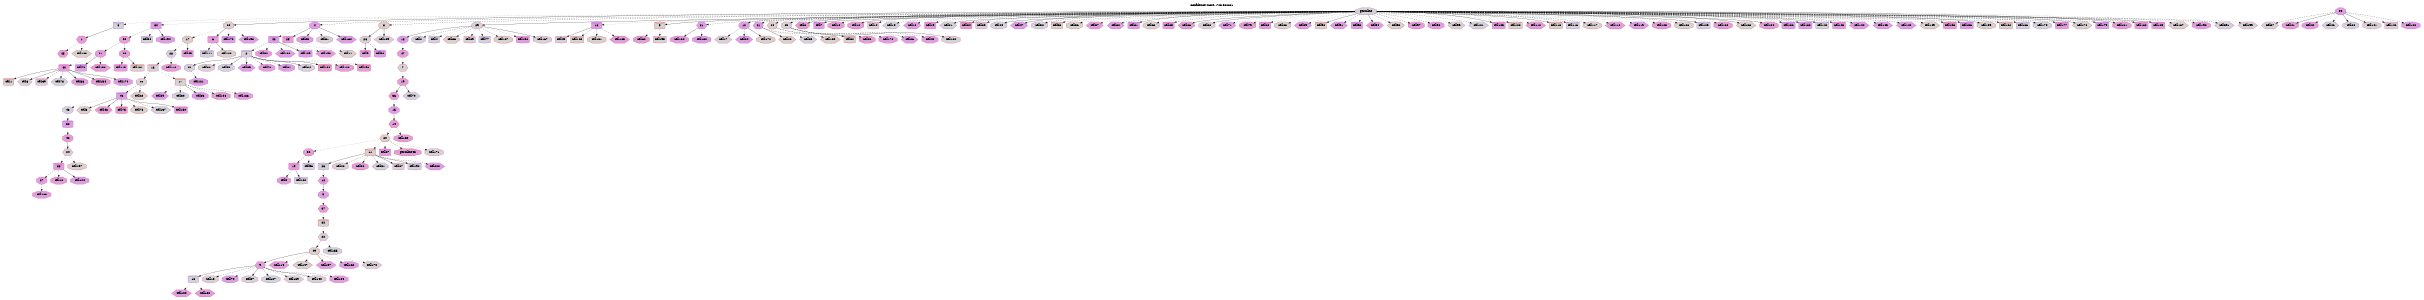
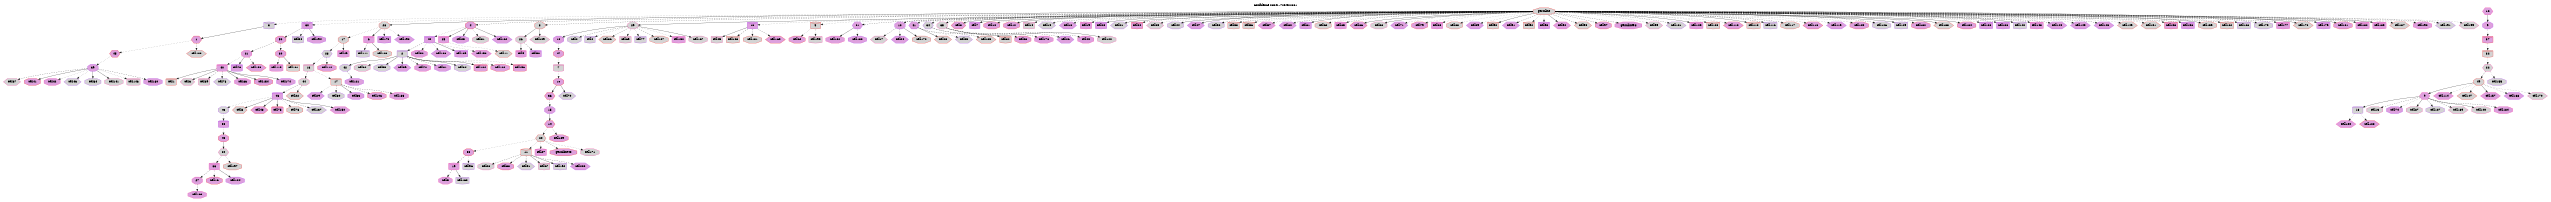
  digraph {
    label="Confidence score: -725.902881"
    labelloc=t
    node [color=purple fillcolor=plum shape=octagon style=filled]
    edge [style=dotted]
    n1 [color=red label=45 shape=hexagon]
    n2 [label=39]
    cell37 [color=deeppink fillcolor=lightgrey shape=hexagon]
    cell41 [color=red]
    cell42 [color=deeppink]
    cell46 [fillcolor=lightgrey shape=hexagon]
    cell64 [fillcolor=lightgrey]
    cell141 [color=deeppink fillcolor=lightgrey]
    cell146 [color=deeppink fillcolor=lightgrey shape=cylinder]
    cell180
    n11 [color=red label=1 shape=hexagon]
    cell183 [color=red fillcolor=lightgrey shape=hexagon]
    n13 [fillcolor=lightgrey label=3 shape=cylinder]
    n14 [color=deeppink label=21]
    n15 [color=deeppink label=40 shape=cylinder]
    cell73 [shape=cylinder]
    cell158 [color=red shape=hexagon]
    cell1 [color=red fillcolor=lightgrey shape=cylinder]
    cell6 [color=deeppink fillcolor=lightgrey shape=hexagon]
    cell39 [color=deeppink fillcolor=lightgrey shape=cylinder]
    cell78 [fillcolor=lightgrey shape=hexagon]
    cell86 [color=deeppink]
    cell154 [color=red]
    cell174
    n25 [color=red label=50]
    n26 [color=red label=30]
    cell115 [color=deeppink shape=cylinder]
    cell161 [color=red fillcolor=lightgrey shape=cylinder]
    n29 [label=30 shape=cylinder]
    cell54 [fillcolor=lightgrey shape=cylinder]
    cell194
    n32 [color=deeppink label=33 shape=cylinder]
    n33 [color=deeppink label=27]
    cell16 [color=red]
    cell124
    cell163 [color=deeppink]
    n37 [color=deeppink fillcolor=lightgrey label=24 shape=hexagon]
    cell197 [color=red fillcolor=lightgrey]
    n39 [color=red label=48]
    n40 [label=38 shape=cylinder]
    n41 [fillcolor=lightgrey label=43]
    n42 [label=46 shape=cylinder]
    cell8 [color=red fillcolor=lightgrey shape=hexagon]
    cell48 [color=red shape=hexagon]
    cell75 [color=red shape=cylinder]
    cell76 [color=red fillcolor=lightgrey]
    cell137 [fillcolor=lightgrey shape=hexagon]
-   cell150 [color=deeppink shape=cylinder]
+   cell150 [color=deeppink shape=hexagon]
    n49 [color=deeppink fillcolor=lightgrey label=44]
    cell22 [color=red fillcolor=lightgrey shape=hexagon]
    n51 [color=deeppink fillcolor=lightgrey label=13 shape=cylinder]
    n52 [color=red fillcolor=lightgrey label=17 shape=cylinder]
    cell29 [shape=hexagon]
    cell30 [fillcolor=lightgrey]
    cell33
    cell106 [color=red]
    cell186 [color=deeppink]
    n58 [fillcolor=lightgrey label=28 shape=hexagon]
    cell112 [color=red]
    n60 [color=red fillcolor=lightgrey label=17]
    cell49 [color=deeppink shape=cylinder]
    n62 [color=red fillcolor=lightgrey label=28]
    n63 [color=deeppink label=6 shape=cylinder]
    cell173 [shape=cylinder]
    cell198 [shape=hexagon]
    cell111 [fillcolor=lightgrey shape=cylinder]
    cell123 [color=red fillcolor=lightgrey]
    n68 [fillcolor=lightgrey label=2 shape=cylinder]
    n69 [fillcolor=lightgrey label=42]
    cell32 [color=deeppink fillcolor=lightgrey]
    cell55 [fillcolor=lightgrey]
    cell59 [shape=hexagon]
    cell72 [color=deeppink]
    cell81
    cell84 [fillcolor=lightgrey]
    cell104 [color=red shape=cylinder]
    cell122 [color=red]
    cell196 [color=red shape=cylinder]
    cell121
    n80 [label=42 shape=cylinder]
    cell52 [color=deeppink]
    cell188 [shape=hexagon]
    cell189 [shape=cylinder]
    cell193 [color=deeppink shape=hexagon]
-   n85 [label=4]
+   n85 [color=red label=4]
    n86 [color=deeppink label=25 shape=cylinder]
    cell25
    cell31 [color=deeppink fillcolor=lightgrey]
    cell164 [shape=hexagon]
    cell11 [color=red fillcolor=lightgrey shape=hexagon]
    n91 [color=red fillcolor=lightgrey label=8]
    n92 [color=deeppink fillcolor=lightgrey label=26]
    cell109 [color=deeppink fillcolor=lightgrey shape=hexagon]
    cell9 [color=deeppink shape=cylinder]
    cell58 [shape=cylinder]
    n96 [color=red label=36]
    n97 [color=deeppink label=19 shape=cylinder]
    cell96 [fillcolor=lightgrey shape=cylinder]
    cell5 [color=deeppink]
    cell160 [fillcolor=lightgrey shape=cylinder]
    n101 [color=deeppink label=9 shape=hexagon]
    n102 [fillcolor=lightgrey label=18 shape=cylinder]
    cell13 [color=deeppink fillcolor=lightgrey]
    cell74
    cell87 [color=deeppink fillcolor=lightgrey]
    cell127 [fillcolor=lightgrey]
    cell139 [color=deeppink fillcolor=lightgrey shape=hexagon]
    cell140 [color=deeppink fillcolor=lightgrey]
    cell184 [color=deeppink]
    cell100 [color=deeppink shape=hexagon]
    cell128 [color=red shape=hexagon]
    n112 [color=red fillcolor=lightgrey label=49]
    cell114 [color=deeppink shape=hexagon]
    cell147 [color=red fillcolor=lightgrey shape=hexagon]
    cell157 [color=deeppink shape=hexagon]
-   cell168
+   cell168 [shape=hexagon]
    cell170 [color=deeppink fillcolor=lightgrey shape=hexagon]
    n118 [color=deeppink fillcolor=lightgrey label=22 shape=hexagon]
    cell155 [fillcolor=lightgrey]
    n120 [color=red fillcolor=lightgrey label=32 shape=cylinder]
-   n121 [color=red label=37 shape=hexagon]
+   n121 [color=red label=37 shape=cylinder]
    n122 [label=9]
    n123 [color=deeppink label=12 shape=hexagon]
-   n124 [fillcolor=lightgrey label=23 shape=cylinder]
    n125 [color=red fillcolor=lightgrey label=11 shape=cylinder]
    cell28 [color=deeppink fillcolor=lightgrey]
    cell38 [color=red]
    cell51 [fillcolor=lightgrey shape=hexagon]
    cell67 [color=deeppink fillcolor=lightgrey shape=cylinder]
    cell192 [fillcolor=lightgrey shape=cylinder]
    cell200 [shape=hexagon]
    n132 [color=red fillcolor=lightgrey label=20 shape=hexagon]
    cell27 [color=deeppink shape=cylinder]
    n134 [color=red label=germline43]
    cell171 [color=deeppink fillcolor=lightgrey]
    n136 [color=red label=14 shape=hexagon]
    cell169 [color=red]
    n138 [label=15]
    n139 [color=red label=36 shape=hexagon]
    n140 [color=red label=19]
    cell70 [fillcolor=lightgrey shape=hexagon]
-   n142 [color=deeppink fillcolor=lightgrey label=7 shape=hexagon]
+   n142 [color=deeppink fillcolor=lightgrey label=7 shape=cylinder]
    n143 [color=red label=47]
    n144 [label=18]
    n145 [color=deeppink fillcolor=lightgrey label=29]
    cell2 [fillcolor=lightgrey]
    cell4 [fillcolor=lightgrey shape=cylinder]
    cell36 [color=red fillcolor=lightgrey shape=hexagon]
    cell69 [color=deeppink fillcolor=lightgrey shape=cylinder]
    cell77 [fillcolor=lightgrey shape=cylinder]
    cell107 [color=red fillcolor=lightgrey]
    cell152 [color=deeppink shape=cylinder]
    cell167 [color=deeppink fillcolor=lightgrey]
-   n154 [fillcolor=lightgrey label=germline]
+   n154 [color=red fillcolor=lightgrey label=germline]
    n155 [label=16 shape=cylinder]
    n156 [color=red fillcolor=lightgrey label=5 shape=cylinder]
    n157 [label=31 shape=hexagon]
    n158 [label=10]
    n159 [label=41 shape=hexagon]
-   n160 [color=red fillcolor=lightgrey label=34 shape=hexagon]
+   n160 [fillcolor=lightgrey label=34 shape=hexagon]
    n161 [color=deeppink fillcolor=lightgrey label=35]
    cell3 [color=red shape=hexagon]
    cell7 [shape=cylinder]
    cell10 [color=red]
    cell12 [color=red]
    cell14 [color=deeppink fillcolor=lightgrey shape=cylinder]
    cell15 [fillcolor=lightgrey shape=hexagon]
    cell18 [shape=hexagon]
    cell19 [color=deeppink shape=cylinder]
+   cell20 [shape=cylinder]
    cell21 [fillcolor=lightgrey shape=hexagon]
    cell34 [color=red shape=cylinder]
-   cell35 [color=deeppink fillcolor=lightgrey shape=cylinder]
+   cell35 [color=deeppink fillcolor=lightgrey shape=hexagon]
    cell44 [fillcolor=lightgrey]
    cell47 [shape=hexagon]
    cell50 [fillcolor=lightgrey]
    cell53 [color=red fillcolor=lightgrey shape=cylinder]
-   cell56 [color=red fillcolor=lightgrey]
+   cell56 [color=red fillcolor=lightgrey shape=cylinder]
    cell57 [color=deeppink shape=hexagon]
    cell60 [shape=hexagon]
    cell61 [shape=cylinder]
    cell63 [color=red fillcolor=lightgrey]
    cell65 [color=deeppink shape=cylinder]
    cell66 [color=red shape=hexagon]
    cell68 [color=deeppink fillcolor=lightgrey]
    cell71 [shape=hexagon]
    cell79 [color=red]
    cell80 [color=deeppink shape=cylinder]
    cell88 [color=red fillcolor=lightgrey]
    cell89 [shape=hexagon]
    cell90 [color=red fillcolor=lightgrey shape=cylinder]
    cell91 [shape=hexagon]
+   cell92 [color=red fillcolor=lightgrey shape=cylinder]
    cell93 [shape=cylinder]
    cell94 [color=deeppink shape=hexagon]
    cell95 [color=red fillcolor=lightgrey shape=hexagon]
    cell97 [color=red]
-   cell98 [color=deeppink]
+   cell98 [color=deeppink label=germline98]
    cell99 [color=deeppink fillcolor=lightgrey shape=hexagon]
    cell101 [fillcolor=lightgrey shape=hexagon]
    cell105 [color=deeppink shape=cylinder]
    cell108 [color=red fillcolor=lightgrey shape=cylinder]
    cell110 [color=red shape=hexagon]
    cell113 [color=red fillcolor=lightgrey shape=cylinder]
    cell116 [fillcolor=lightgrey shape=cylinder]
    cell117 [color=red fillcolor=lightgrey]
    cell118 [color=red shape=hexagon]
    cell119 [shape=hexagon]
    cell125 [color=red]
-   cell126 [color=red fillcolor=lightgrey]
+   cell126 [fillcolor=lightgrey]
    cell129 [fillcolor=lightgrey shape=cylinder]
    cell132 [color=red]
    cell133 [color=red fillcolor=lightgrey shape=hexagon]
    cell134 [color=red]
    cell136 [shape=cylinder]
    cell138 [shape=cylinder]
    cell142 [fillcolor=lightgrey shape=cylinder]
    cell143 [color=deeppink shape=cylinder]
    cell144 [shape=hexagon]
    cell145 [shape=hexagon]
    cell148 [shape=hexagon]
    cell149 [color=red fillcolor=lightgrey shape=hexagon]
+   cell151 [color=red fillcolor=lightgrey shape=hexagon]
    cell153 [color=red shape=cylinder]
    cell156 [shape=cylinder]
    cell159 [color=red fillcolor=lightgrey]
    cell162 [color=red fillcolor=lightgrey shape=cylinder]
    cell166 [fillcolor=lightgrey shape=cylinder]
    cell175 [fillcolor=lightgrey]
    cell177 [color=deeppink shape=cylinder]
    cell178 [color=red fillcolor=lightgrey shape=hexagon]
    cell179 [shape=cylinder]
    cell181 [color=red]
    cell182 [color=deeppink shape=cylinder]
    cell185 [color=deeppink shape=cylinder]
    cell187 [color=red fillcolor=lightgrey shape=hexagon]
    cell190 [color=deeppink]
-   cell191 [fillcolor=lightgrey shape=hexagon label=cell591]
+   cell191 [fillcolor=lightgrey shape=hexagon]
    cell199 [color=deeppink fillcolor=lightgrey shape=hexagon]
    cell45 [color=deeppink fillcolor=lightgrey shape=cylinder]
    cell103 [color=red fillcolor=lightgrey shape=cylinder]
    cell131 [color=red fillcolor=lightgrey]
    cell165 [color=red shape=hexagon]
    cell62 [color=red]
    cell195 [color=deeppink fillcolor=lightgrey shape=cylinder]
    cell102 [color=deeppink]
    cell130
    cell17 [color=deeppink fillcolor=lightgrey shape=hexagon]
    cell24 [shape=hexagon]
    cell172 [color=red fillcolor=lightgrey]
    cell23 [color=red fillcolor=lightgrey shape=hexagon]
    cell85 [fillcolor=lightgrey shape=hexagon]
    cell135 [color=red fillcolor=lightgrey shape=hexagon]
    cell82 [color=red fillcolor=lightgrey shape=cylinder]
    cell83 [color=red]
    cell176 [color=deeppink]
    cell26 [shape=hexagon]
    cell40 [color=deeppink]
    cell120 [color=deeppink fillcolor=lightgrey]
+   n1 -> n2
    n2 -> cell37 [style=dashed]
    n2 -> cell41 [style=solid]
    n2 -> cell42
    n2 -> cell46
    n2 -> cell64 [style=solid]
    n2 -> cell141 [style=solid]
    n2 -> cell146
    n2 -> cell180 [style=dashed]
    n11 -> n1
    n11 -> cell183 [style=dashed]
    n13 -> n11 [style=solid]
    n14 -> n15
    n14 -> cell73 [style=solid]
    n14 -> cell158 [style=dashed]
    n15 -> cell1 [style=solid]
    n15 -> cell6 [style=solid]
    n15 -> cell39 [style=dashed]
    n15 -> cell78 [style=dashed]
    n15 -> cell86 [style=solid]
    n15 -> cell154 [style=solid]
    n15 -> cell174 [style=solid]
    n25 -> n14 [style=dashed]
    n25 -> n26 [style=dashed]
    n26 -> cell115 [style=dashed]
    n26 -> cell161 [style=solid]
    n29 -> n25 [style=dashed]
    n29 -> cell54
    n29 -> cell194 [style=solid]
    n32 -> n33 [style=dashed]
    n32 -> cell16
    n32 -> cell124 [style=solid]
    n33 -> cell163 [style=dashed]
    n37 -> n32
    n37 -> cell197
    n39 -> n37 [style=solid]
    n40 -> n39
    n41 -> n40
    n42 -> n41
    n42 -> cell8 [style=solid]
    n42 -> cell48 [style=solid]
    n42 -> cell75 [style=solid]
    n42 -> cell76
    n42 -> cell137 [style=dashed]
    n42 -> cell150 [style=solid]
    n49 -> n42 [style=dashed]
    n49 -> cell22 [style=dashed]
    n51 -> n49 [style=dashed]
    n51 -> n52
    n52 -> cell29
    n52 -> cell30 [style=dashed]
    n52 -> cell33 [style=solid]
    n52 -> cell106 [style=dashed]
    n52 -> cell186 [style=dashed]
    n58 -> n51
    n58 -> cell112 [style=dashed]
    n60 -> n58
    n60 -> cell49 [style=solid]
    n62 -> n60
    n62 -> n63 [style=solid]
    n62 -> cell173
    n62 -> cell198
    n63 -> cell111 [style=dashed]
    n63 -> cell123 [style=solid]
    n68 -> n69 [style=solid]
    n68 -> cell32
    n68 -> cell55 [style=solid]
    n68 -> cell59 [style=solid]
    n68 -> cell72 [style=dashed]
    n68 -> cell81 [style=dashed]
    n68 -> cell84 [style=solid]
    n68 -> cell104 [style=solid]
    n68 -> cell122
    n68 -> cell196
    n69 -> cell121 [style=dashed]
    n80 -> n68 [style=dashed]
    n80 -> cell52
    n80 -> cell188
    n80 -> cell189 [style=solid]
    n80 -> cell193
    n85 -> n80
    n85 -> n86 [style=solid]
    n85 -> cell25 [style=solid]
    n85 -> cell31
    n85 -> cell164 [style=solid]
    n86 -> cell11
    n91 -> n92 [style=solid]
    n91 -> cell109 [style=solid]
    n92 -> cell9 [style=solid]
    n92 -> cell58 [style=dashed]
    n96 -> n97 [style=dashed]
    n96 -> cell96
    n97 -> cell5 [style=dashed]
    n97 -> cell160 [style=solid]
    n101 -> n102 [style=solid]
    n101 -> cell13 [style=dashed]
    n101 -> cell74
    n101 -> cell87 [style=solid]
    n101 -> cell127 [style=dashed]
    n101 -> cell139 [style=dashed]
    n101 -> cell140 [style=solid]
    n101 -> cell184 [style=dashed]
    n102 -> cell100
    n102 -> cell128
    n112 -> n101 [style=solid]
    n112 -> cell114
    n112 -> cell147
    n112 -> cell157 [style=solid]
    n112 -> cell168
    n112 -> cell170
    n118 -> n112 [style=dashed]
    n118 -> cell155
    n120 -> n118
    n121 -> n120
    n122 -> n121
    n123 -> n122 [style=solid]
-   n124 -> n123 [style=dashed]
-   n125 -> n124 [style=solid]
    n125 -> cell28 [style=dashed]
    n125 -> cell38 [style=dashed]
    n125 -> cell51 [style=dashed]
    n125 -> cell67 [style=solid]
    n125 -> cell192 [style=solid]
    n125 -> cell200 [style=dashed]
    n132 -> n96
    n132 -> n125
    n132 -> cell27
    n132 -> n134 [style=dashed]
    n132 -> cell171
    n136 -> n132
    n136 -> cell169
    n138 -> n136 [style=solid]
    n139 -> n138 [style=dashed]
    n140 -> n139 [style=solid]
    n140 -> cell70 [style=solid]
    n142 -> n140
    n143 -> n142
    n144 -> n143
    n145 -> n144 [style=solid]
    n145 -> cell2 [style=dashed]
    n145 -> cell4
    n145 -> cell36 [style=dashed]
    n145 -> cell69
    n145 -> cell77
    n145 -> cell107 [style=dashed]
    n145 -> cell152
    n145 -> cell167 [style=solid]
    n154 -> n13
    n154 -> n29
    n154 -> n62 [style=solid]
    n154 -> n85 [style=dashed]
    n154 -> n91 [style=dashed]
    n154 -> n145 [style=solid]
    n154 -> n155
-   n154 -> n156 [style=solid]
+   n154 -> n156
    n154 -> n157 [style=dashed]
    n154 -> n158 [style=dashed]
    n154 -> n159 [style=dashed]
    n154 -> n160
    n154 -> n161 [style=dashed]
    n154 -> cell3 [style=solid]
    n154 -> cell7 [style=solid]
    n154 -> cell10
    n154 -> cell12 [style=solid]
    n154 -> cell14
    n154 -> cell15 [style=dashed]
    n154 -> cell18
    n154 -> cell19
+   n154 -> cell20 [style=solid]
    n154 -> cell21 [style=solid]
    n154 -> cell34 [style=dashed]
    n154 -> cell35
    n154 -> cell44 [style=solid]
    n154 -> cell47 [style=solid]
    n154 -> cell50 [style=dashed]
    n154 -> cell53 [style=dashed]
    n154 -> cell56
    n154 -> cell57
    n154 -> cell60 [style=dashed]
    n154 -> cell61 [style=solid]
    n154 -> cell63
    n154 -> cell65 [style=dashed]
    n154 -> cell66 [style=solid]
    n154 -> cell68 [style=solid]
    n154 -> cell71
    n154 -> cell79
    n154 -> cell80
    n154 -> cell88
    n154 -> cell89
    n154 -> cell90 [style=solid]
    n154 -> cell91 [style=dashed]
+   n154 -> cell92
    n154 -> cell93
    n154 -> cell94 [style=solid]
    n154 -> cell95 [style=dashed]
    n154 -> cell97 [style=dashed]
    n154 -> cell98 [style=dashed]
    n154 -> cell99
    n154 -> cell101 [style=dashed]
    n154 -> cell105 [style=solid]
    n154 -> cell108
    n154 -> cell110
    n154 -> cell113 [style=solid]
    n154 -> cell116 [style=dashed]
    n154 -> cell117 [style=dashed]
    n154 -> cell118
    n154 -> cell119
    n154 -> cell125
    n154 -> cell126 [style=dashed]
    n154 -> cell129 [style=solid]
    n154 -> cell132
    n154 -> cell133 [style=solid]
    n154 -> cell134 [style=solid]
    n154 -> cell136
    n154 -> cell138 [style=dashed]
    n154 -> cell142 [style=solid]
    n154 -> cell143 [style=dashed]
    n154 -> cell144 [style=dashed]
    n154 -> cell145
    n154 -> cell148 [style=dashed]
    n154 -> cell149
+   n154 -> cell151
    n154 -> cell153
    n154 -> cell156 [style=dashed]
    n154 -> cell159 [style=solid]
    n154 -> cell162 [style=dashed]
    n154 -> cell166
    n154 -> cell175 [style=dashed]
    n154 -> cell177 [style=dashed]
    n154 -> cell178 [style=solid]
    n154 -> cell179 [style=dashed]
    n154 -> cell181 [style=solid]
    n154 -> cell182 [style=dashed]
    n154 -> cell185 [style=solid]
    n154 -> cell187
    n154 -> cell190
    n154 -> cell191 [style=dashed]
    n154 -> cell199
    n155 -> cell45 [style=solid]
    n155 -> cell103 [style=dashed]
    n155 -> cell131 [style=dashed]
    n155 -> cell165 [style=dashed]
    n156 -> cell62
    n156 -> cell195
    n157 -> cell102 [style=solid]
    n157 -> cell130
    n158 -> cell17 [style=dashed]
    n158 -> cell24 [style=dashed]
    n158 -> cell172 [style=solid]
    n159 -> cell23 [style=solid]
    n159 -> cell85
    n159 -> cell135 [style=dashed]
    n160 -> cell82
    n160 -> cell83
    n160 -> cell176 [style=dashed]
    n161 -> cell26 [style=dashed]
    n161 -> cell40 [style=dashed]
    n161 -> cell120 [style=solid]
  }
